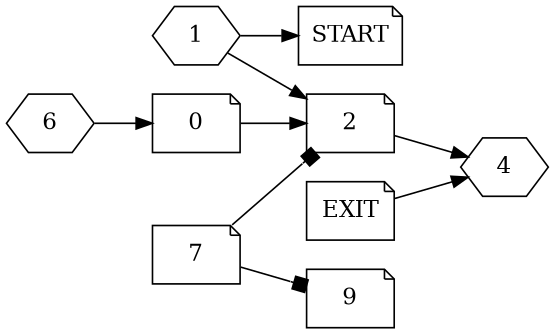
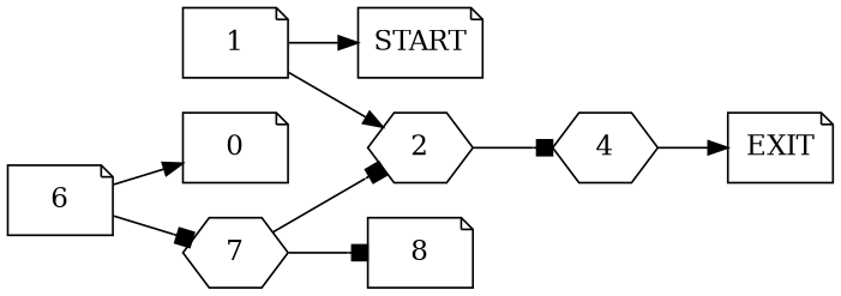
  digraph {
    rankdir=LR
    node [shape=note]
    edge [arrowhead=normal]
    n1 [label=START]
-   1 [shape=hexagon]
-   2
+   1
+   2 [shape=hexagon]
    n4 [label=EXIT]
    4 [shape=hexagon]
    n6 [label=0]
-   6 [shape=hexagon]
-   7
-   8 [label=9]
+   6
+   7 [shape=hexagon]
+   8
    1 -> n1
    1 -> 2
-   2 -> 4
-   n4 -> 4
-   n6 -> 2
+   2 -> 4 [arrowhead=box]
+   4 -> n4
    6 -> n6
+   6 -> 7 [arrowhead=box]
    7 -> 2 [arrowhead=box]
    7 -> 8 [arrowhead=box]
  }
